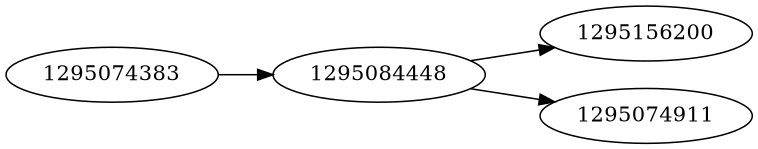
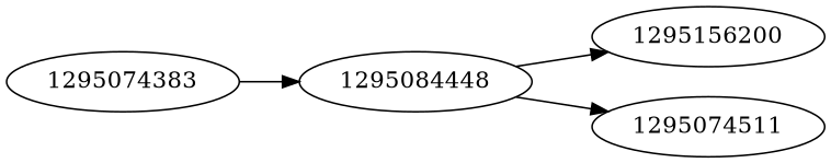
  strict digraph {
    rankdir=LR
    n1 [label=1295156200]
    1295084448
-   1295074911
+   1295074911 [label=1295074511]
    1295074383
    1295084448 -> n1
    1295084448 -> 1295074911
    1295074383 -> 1295084448
  }
